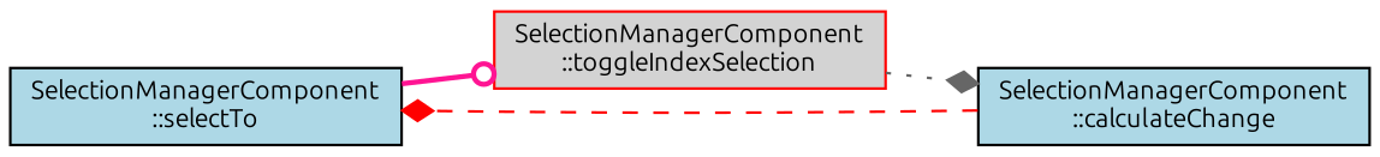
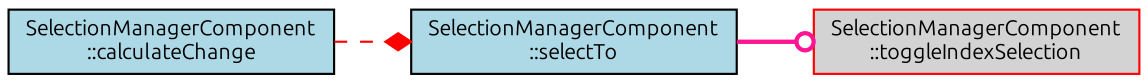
  digraph {
    fontname=Ubuntu
    rankdir=LR
    node [color=black fillcolor=lightblue fontname=Ubuntu fontsize=10 shape=record style=filled]
    edge [arrowhead=diamond fontname=Ubuntu fontsize=10 labelfontname=Helvetica labelfontsize=10]
    n1 [fontcolor=black height=0.2 label="SelectionManagerComponent\l::selectTo" width=0.4]
    n2 [color=red fillcolor=lightgrey height=0.2 label="SelectionManagerComponent\l::toggleIndexSelection" width=0.4]
    n3 [height=0.2 label="SelectionManagerComponent\l::calculateChange" width=0.4]
    n1 -> n2 [arrowhead=odot color=deeppink style=bold]
-   n2 -> n3 [color=gray40 style=dotted]
    n3 -> n1 [color=red style=dashed]
  }
